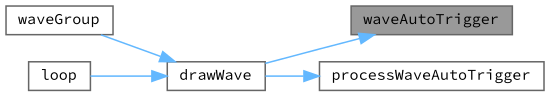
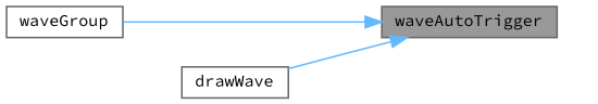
  digraph {
    fontname="Source Code Pro"
    rankdir=RL
    node [color=grey40 fillcolor=white fontname="Source Code Pro" fontsize=10 shape=box style=filled]
    edge [color=steelblue1 dir=back fontname="Source Code Pro" fontsize=10 labelfontname=Helvetica labelfontsize=10 style=solid]
    n1 [color=gray40 fillcolor=grey60 fontcolor=black height=0.2 label=waveAutoTrigger width=0.4]
    n2 [height=0.2 label=waveGroup width=0.4]
    n3 [height=0.2 label=drawWave width=0.4]
-   n4 [height=0.2 label=processWaveAutoTrigger width=0.4]
-   n5 [height=0.2 label=loop width=0.4]
-   n3 -> n2
+   n1 -> n2
    n1 -> n3
-   n3 -> n5
-   n4 -> n3
  }
